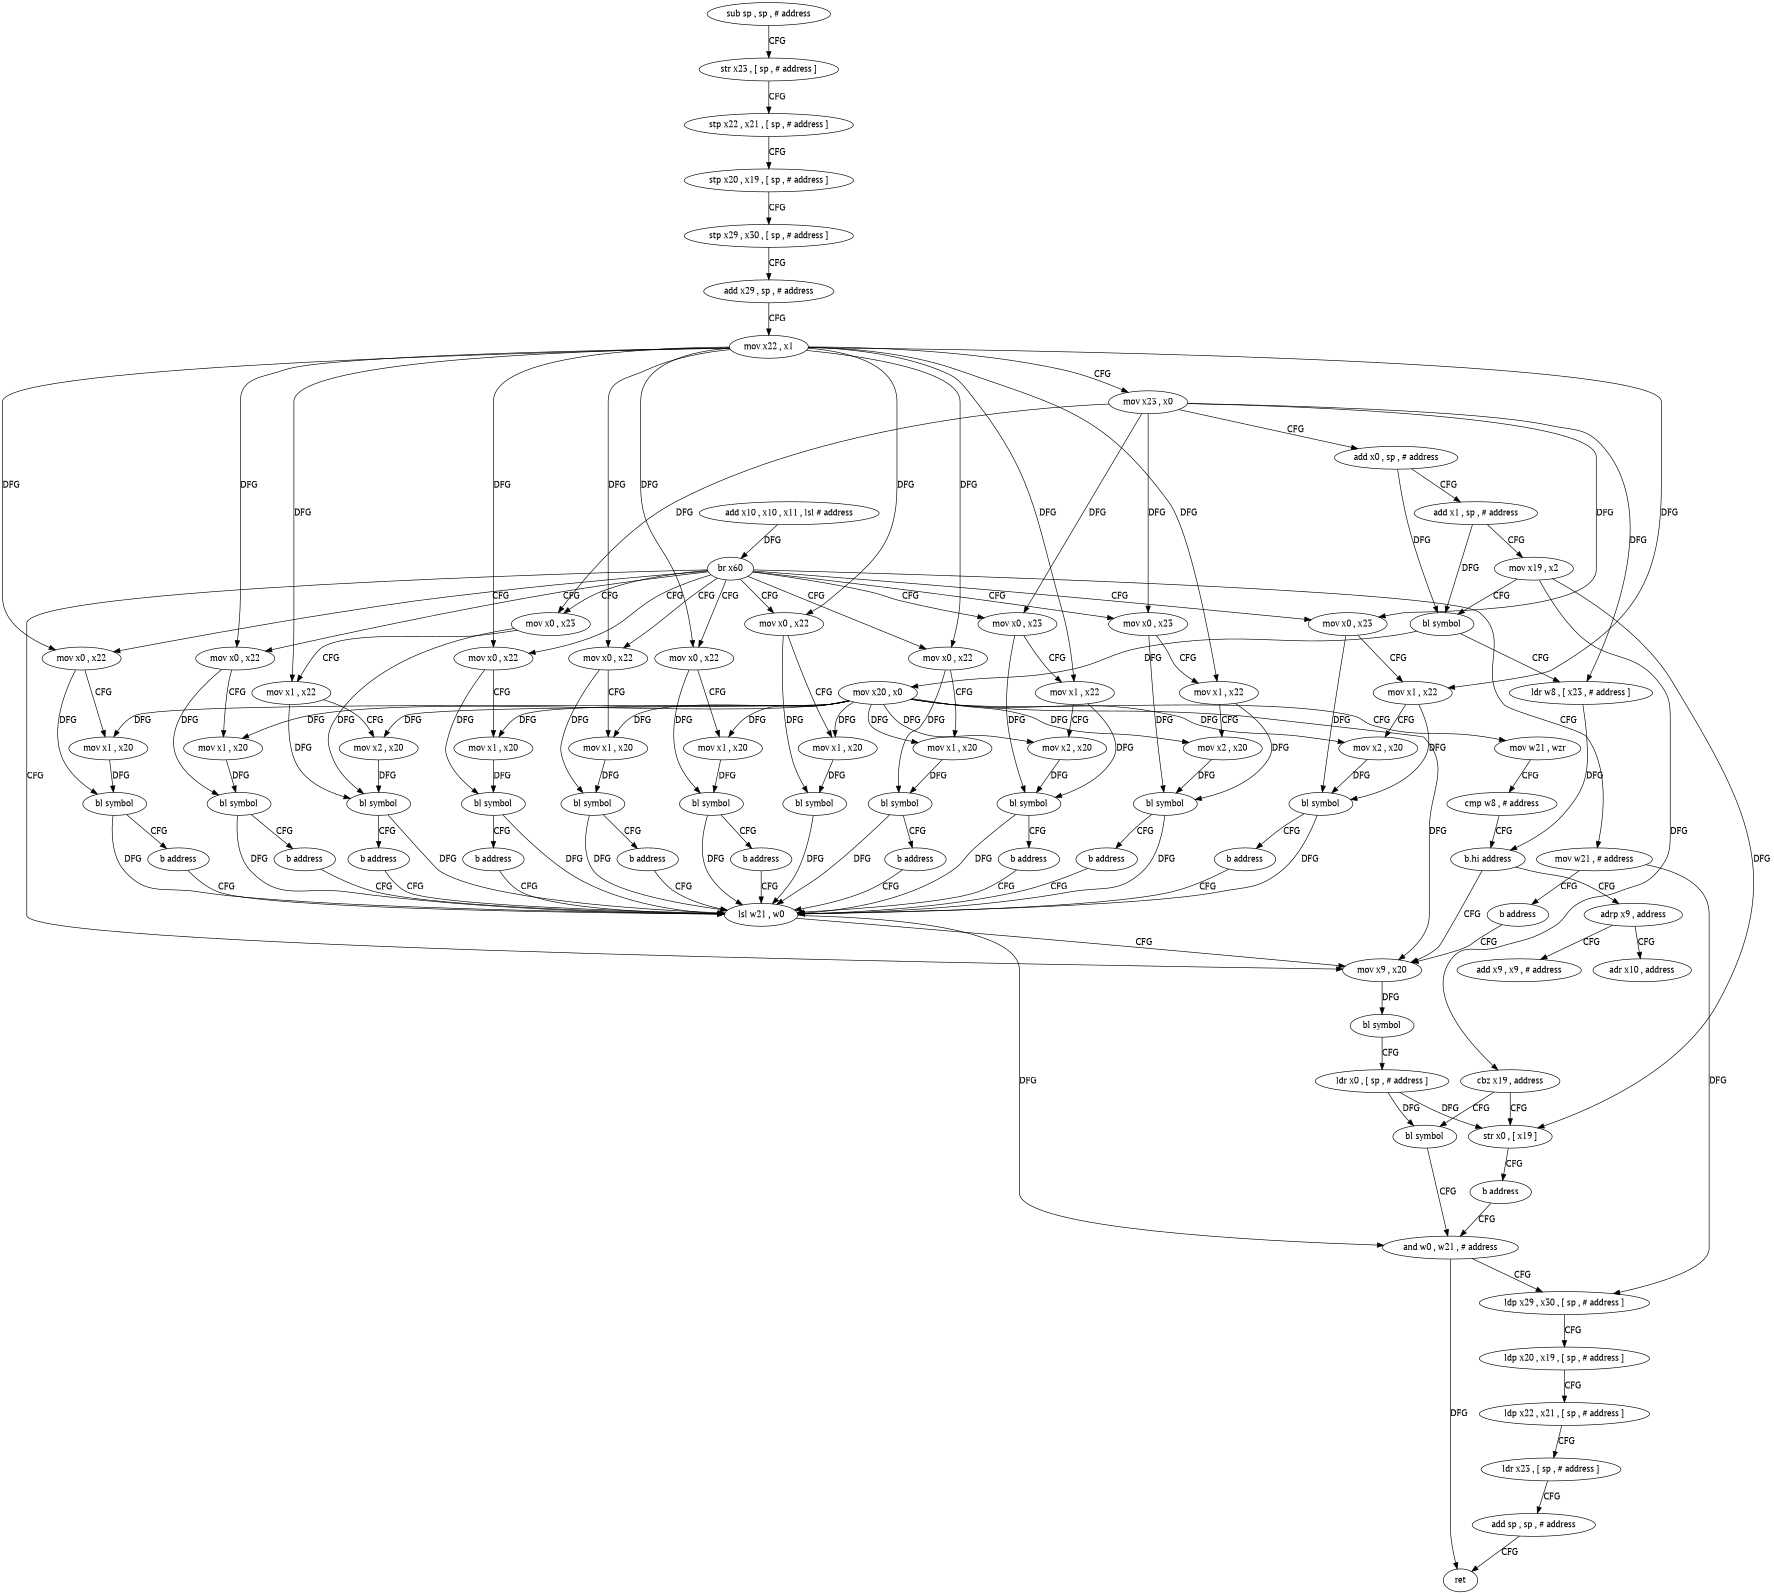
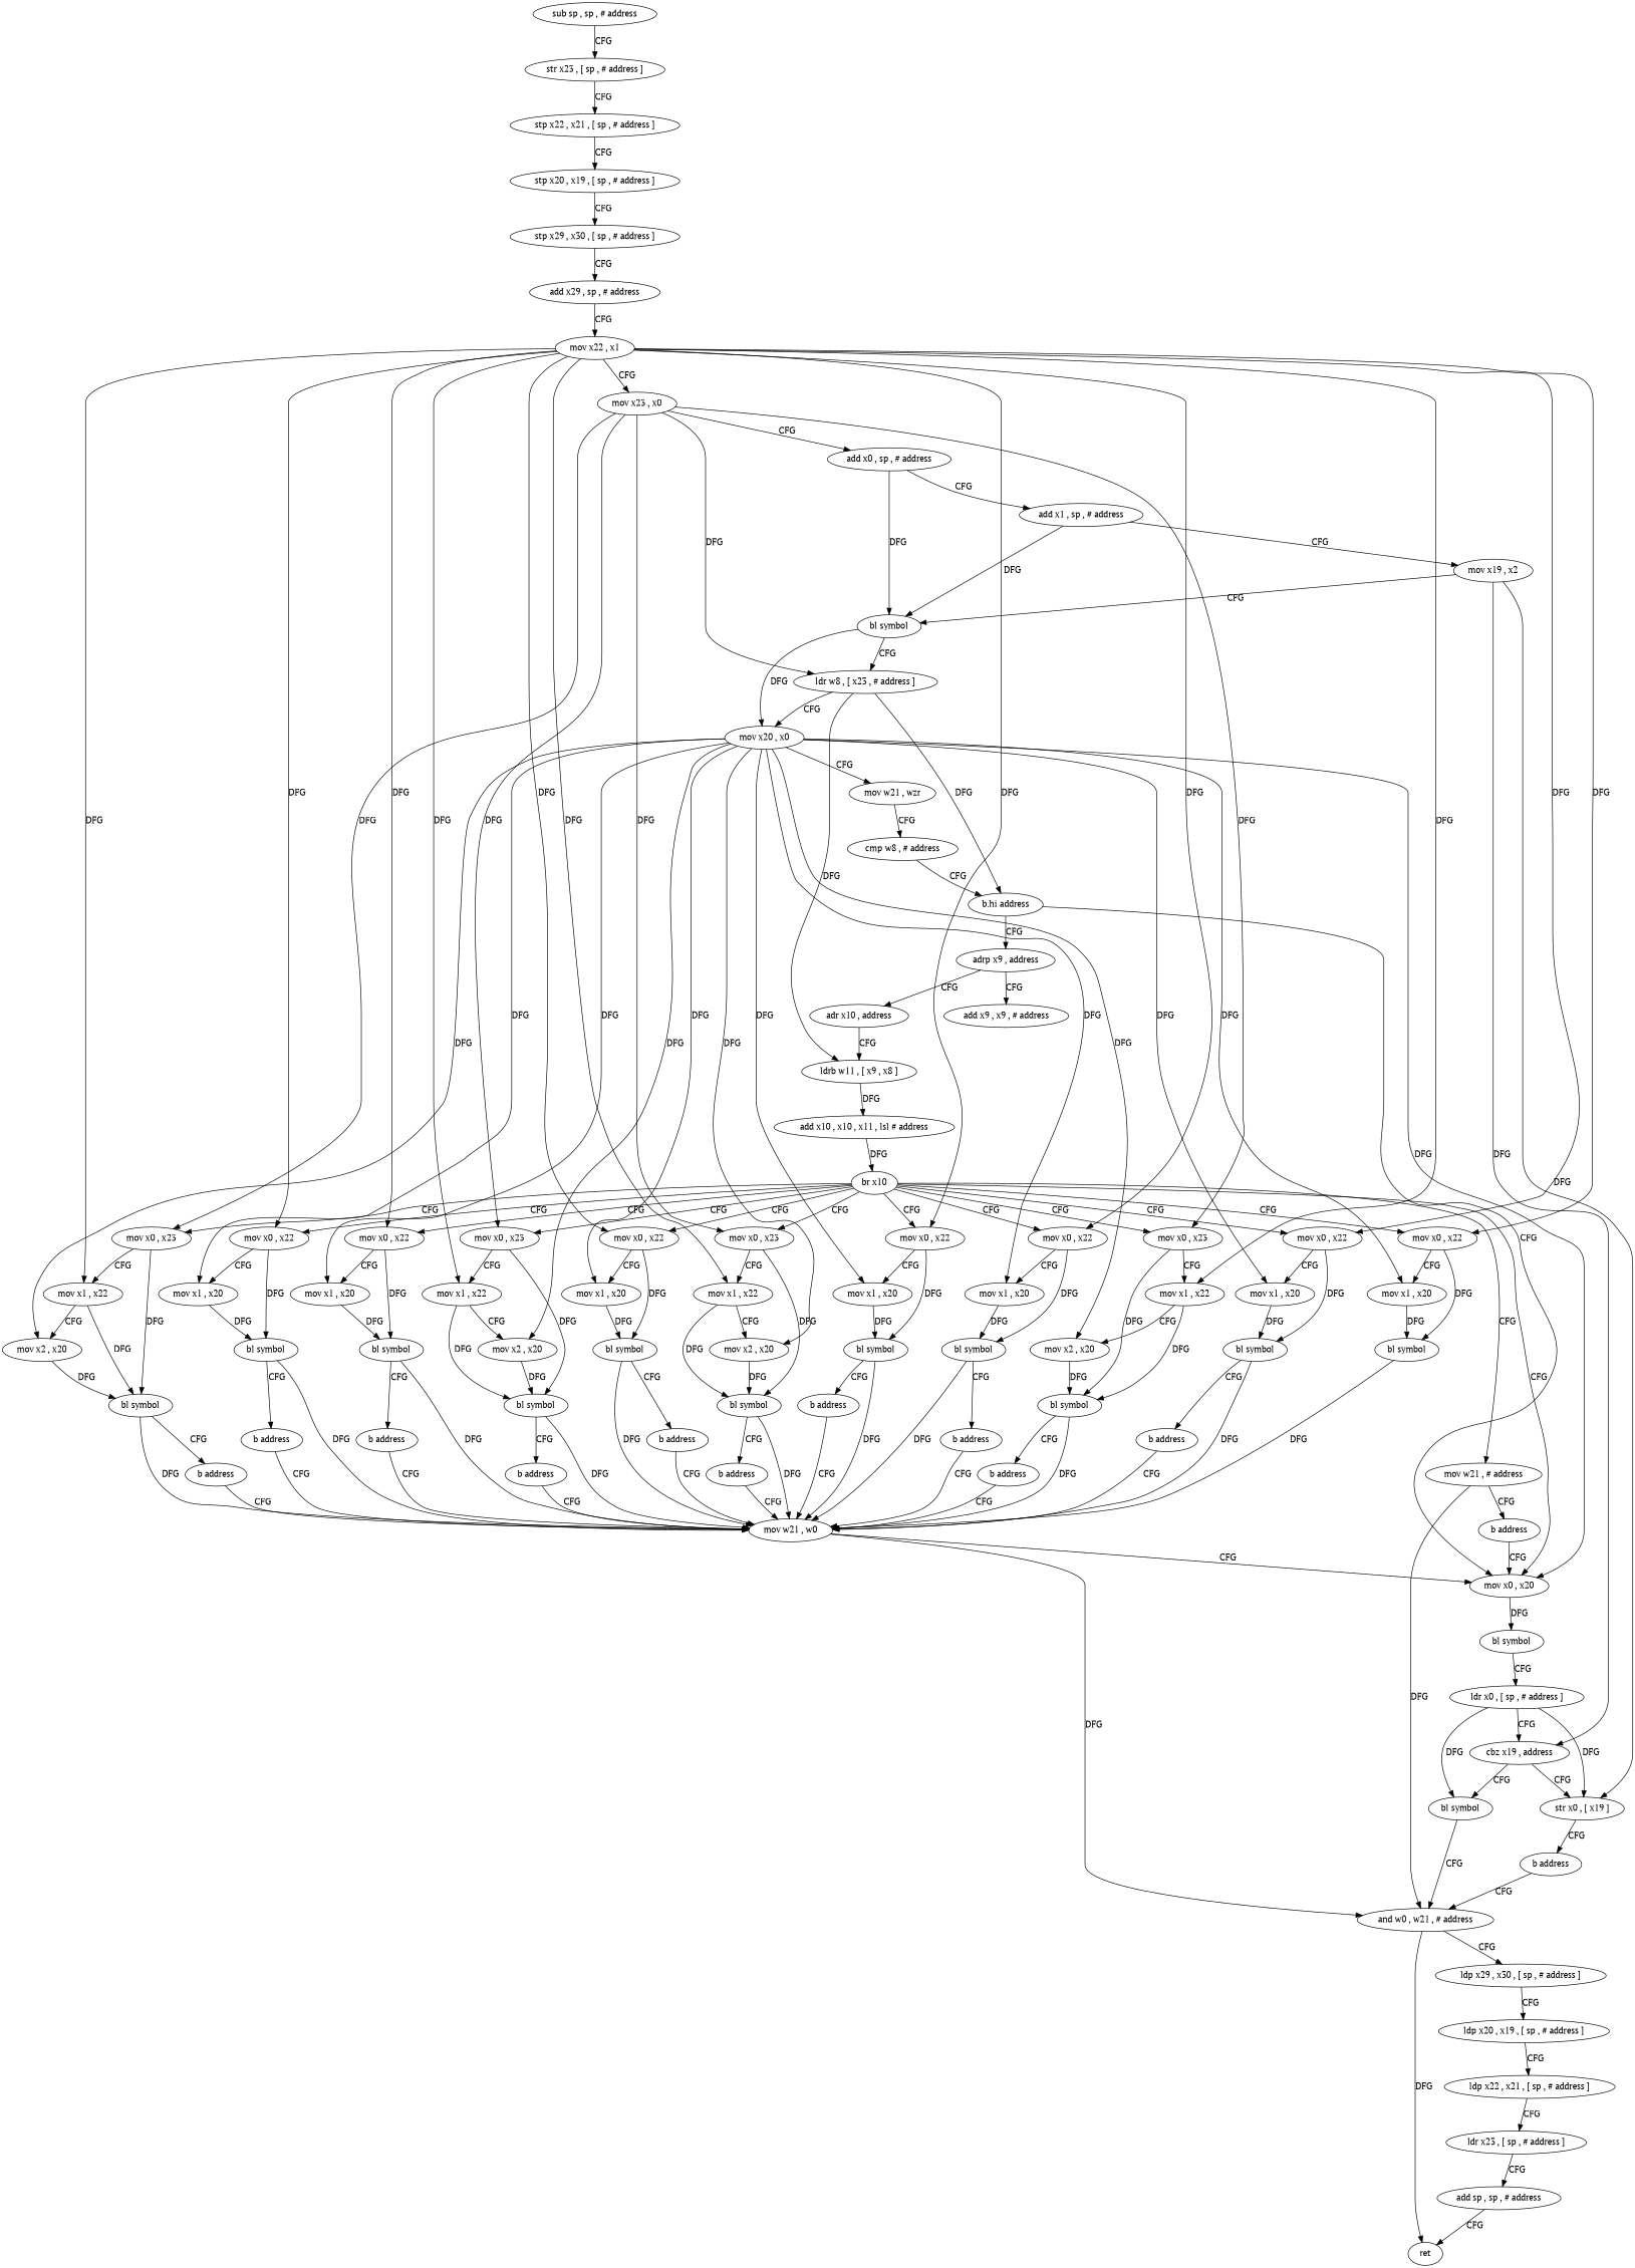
  digraph {
    fontname="PT Serif"
    node [fontname="PT Serif"]
    edge [fontname="PT Serif"]
    n1 [label="sub sp , sp , # address"]
    n2 [label="str x23 , [ sp , # address ]"]
    n3 [label="stp x22 , x21 , [ sp , # address ]"]
    n4 [label="stp x20 , x19 , [ sp , # address ]"]
    n5 [label="stp x29 , x30 , [ sp , # address ]"]
    n6 [label="add x29 , sp , # address"]
    n7 [label="mov x22 , x1"]
    n8 [label="mov x23 , x0"]
    n9 [label="mov x0 , x22"]
    n10 [label="mov x0 , x22"]
    n11 [label="mov x0 , x22"]
    n12 [label="mov x0 , x22"]
    n13 [label="mov x0 , x22"]
    n14 [label="mov x0 , x22"]
    n15 [label="mov x0 , x22"]
    n16 [label="mov x1 , x22"]
    n17 [label="mov x1 , x22"]
    n18 [label="mov x1 , x22"]
    n19 [label="mov x1 , x22"]
    n20 [label="add x0 , sp , # address"]
    n21 [label="ldr w8 , [ x23 , # address ]"]
    n22 [label="mov x0 , x23"]
    n23 [label="mov x0 , x23"]
    n24 [label="mov x0 , x23"]
    n25 [label="mov x0 , x23"]
    n26 [label="mov x1 , x20"]
    n27 [label="bl symbol"]
    n28 [label="mov x1 , x20"]
    n29 [label="bl symbol"]
    n30 [label="mov x1 , x20"]
    n31 [label="bl symbol"]
    n32 [label="mov x1 , x20"]
    n33 [label="bl symbol"]
    n34 [label="mov x1 , x20"]
    n35 [label="bl symbol"]
    n36 [label="mov x1 , x20"]
    n37 [label="bl symbol"]
    n38 [label="mov x1 , x20"]
    n39 [label="bl symbol"]
    n40 [label="mov x2 , x20"]
    n41 [label="bl symbol"]
    n42 [label="mov x2 , x20"]
    n43 [label="bl symbol"]
    n44 [label="mov x2 , x20"]
    n45 [label="bl symbol"]
    n46 [label="mov x2 , x20"]
    n47 [label="bl symbol"]
    n48 [label="add x1 , sp , # address"]
    n49 [label="bl symbol"]
    n50 [label="mov x20 , x0"]
    n51 [label="b.hi address"]
+   n52 [label="ldrb w11 , [ x9 , x8 ]"]
    n53 [label="mov x19 , x2"]
    n54 [label="cbz x19 , address"]
    n55 [label="str x0 , [ x19 ]"]
    n56 [label="bl symbol"]
    n57 [label="b address"]
    n58 [label="mov w21 , wzr"]
-   n59 [label="mov x9 , x20"]
+   n59 [label="mov x0 , x20"]
    n60 [label="adrp x9 , address"]
    n61 [label="add x10 , x10 , x11 , lsl # address"]
    n62 [label="cmp w8 , # address"]
    n63 [label="bl symbol"]
    n64 [label="and w0 , w21 , # address"]
    n65 [label="ldp x29 , x30 , [ sp , # address ]"]
    n66 [label=ret]
    n67 [label="add x9 , x9 , # address"]
    n68 [label="adr x10 , address"]
    n69 [label="ldr x0 , [ sp , # address ]"]
-   n70 [label="br x60"]
+   n70 [label="br x10"]
    n71 [label="mov w21 , # address"]
    n72 [label="b address"]
    n73 [label="b address"]
-   n74 [label="lsl w21 , w0"]
+   n74 [label="mov w21 , w0"]
    n75 [label="b address"]
    n76 [label="b address"]
    n77 [label="b address"]
    n78 [label="b address"]
    n79 [label="b address"]
    n80 [label="b address"]
    n81 [label="b address"]
    n82 [label="b address"]
    n83 [label="b address"]
    n84 [label="ldp x20 , x19 , [ sp , # address ]"]
    n85 [label="ldp x22 , x21 , [ sp , # address ]"]
    n86 [label="ldr x23 , [ sp , # address ]"]
    n87 [label="add sp , sp , # address"]
    n1 -> n2 [label=CFG]
    n2 -> n3 [label=CFG]
    n3 -> n4 [label=CFG]
    n4 -> n5 [label=CFG]
    n5 -> n6 [label=CFG]
    n6 -> n7 [label=CFG]
    n7 -> n8 [label=CFG]
    n7 -> n9 [label=DFG]
    n7 -> n10 [label=DFG]
    n7 -> n11 [label=DFG]
    n7 -> n12 [label=DFG]
    n7 -> n13 [label=DFG]
    n7 -> n14 [label=DFG]
    n7 -> n15 [label=DFG]
    n7 -> n16 [label=DFG]
    n7 -> n17 [label=DFG]
    n7 -> n18 [label=DFG]
    n7 -> n19 [label=DFG]
    n8 -> n20 [label=CFG]
    n8 -> n21 [label=DFG]
    n8 -> n22 [label=DFG]
    n8 -> n23 [label=DFG]
    n8 -> n24 [label=DFG]
    n8 -> n25 [label=DFG]
    n9 -> n26 [label=CFG]
    n9 -> n27 [label=DFG]
    n10 -> n28 [label=CFG]
    n10 -> n29 [label=DFG]
    n11 -> n30 [label=CFG]
    n11 -> n31 [label=DFG]
    n12 -> n32 [label=CFG]
    n12 -> n33 [label=DFG]
    n13 -> n34 [label=CFG]
    n13 -> n35 [label=DFG]
    n14 -> n36 [label=CFG]
    n14 -> n37 [label=DFG]
    n15 -> n38 [label=CFG]
    n15 -> n39 [label=DFG]
    n16 -> n40 [label=CFG]
    n16 -> n41 [label=DFG]
    n17 -> n42 [label=CFG]
    n17 -> n43 [label=DFG]
    n18 -> n44 [label=CFG]
    n18 -> n45 [label=DFG]
    n19 -> n46 [label=CFG]
    n19 -> n47 [label=DFG]
    n20 -> n48 [label=CFG]
    n20 -> n49 [label=DFG]
+   n21 -> n50 [label=CFG]
    n21 -> n51 [label=DFG]
+   n21 -> n52 [label=DFG]
    n22 -> n16 [label=CFG]
    n22 -> n41 [label=DFG]
    n23 -> n17 [label=CFG]
    n23 -> n43 [label=DFG]
    n24 -> n18 [label=CFG]
    n24 -> n45 [label=DFG]
    n25 -> n19 [label=CFG]
    n25 -> n47 [label=DFG]
    n26 -> n27 [label=DFG]
    n27 -> n73 [label=CFG]
    n27 -> n74 [label=DFG]
    n28 -> n29 [label=DFG]
    n29 -> n74 [label=DFG]
    n29 -> n75 [label=CFG]
    n30 -> n31 [label=DFG]
    n31 -> n74 [label=DFG]
    n31 -> n77 [label=CFG]
    n32 -> n33 [label=DFG]
    n33 -> n74 [label=DFG]
    n33 -> n79 [label=CFG]
    n34 -> n35 [label=DFG]
    n35 -> n74 [label=DFG]
    n35 -> n81 [label=CFG]
    n36 -> n37 [label=DFG]
    n37 -> n74 [label=DFG]
    n37 -> n83 [label=CFG]
    n38 -> n39 [label=DFG]
    n39 -> n74 [label=DFG]
    n40 -> n41 [label=DFG]
    n41 -> n74 [label=DFG]
    n41 -> n76 [label=CFG]
    n42 -> n43 [label=DFG]
    n43 -> n74 [label=DFG]
    n43 -> n78 [label=CFG]
    n44 -> n45 [label=DFG]
    n45 -> n74 [label=DFG]
    n45 -> n80 [label=CFG]
    n46 -> n47 [label=DFG]
    n47 -> n74 [label=DFG]
    n47 -> n82 [label=CFG]
    n48 -> n49 [label=DFG]
    n48 -> n53 [label=CFG]
    n49 -> n21 [label=CFG]
    n49 -> n50 [label=DFG]
    n50 -> n26 [label=DFG]
    n50 -> n28 [label=DFG]
    n50 -> n30 [label=DFG]
    n50 -> n32 [label=DFG]
    n50 -> n34 [label=DFG]
    n50 -> n36 [label=DFG]
    n50 -> n38 [label=DFG]
    n50 -> n40 [label=DFG]
    n50 -> n42 [label=DFG]
    n50 -> n44 [label=DFG]
    n50 -> n46 [label=DFG]
    n50 -> n58 [label=CFG]
    n50 -> n59 [label=DFG]
    n51 -> n59 [label=CFG]
    n51 -> n60 [label=CFG]
+   n52 -> n61 [label=DFG]
    n53 -> n49 [label=CFG]
    n53 -> n54 [label=DFG]
    n53 -> n55 [label=DFG]
    n54 -> n55 [label=CFG]
    n54 -> n56 [label=CFG]
    n55 -> n57 [label=CFG]
    n56 -> n64 [label=CFG]
    n57 -> n64 [label=CFG]
    n58 -> n62 [label=CFG]
    n59 -> n63 [label=DFG]
    n60 -> n67 [label=CFG]
    n60 -> n68 [label=CFG]
    n61 -> n70 [label=DFG]
    n62 -> n51 [label=CFG]
    n63 -> n69 [label=CFG]
    n64 -> n65 [label=CFG]
    n64 -> n66 [label=DFG]
    n65 -> n84 [label=CFG]
+   n68 -> n52 [label=CFG]
+   n69 -> n54 [label=CFG]
    n69 -> n55 [label=DFG]
    n69 -> n56 [label=DFG]
    n70 -> n9 [label=CFG]
    n70 -> n10 [label=CFG]
    n70 -> n11 [label=CFG]
    n70 -> n12 [label=CFG]
    n70 -> n13 [label=CFG]
    n70 -> n14 [label=CFG]
    n70 -> n15 [label=CFG]
    n70 -> n22 [label=CFG]
    n70 -> n23 [label=CFG]
    n70 -> n24 [label=CFG]
    n70 -> n25 [label=CFG]
    n70 -> n59 [label=CFG]
    n70 -> n71 [label=CFG]
-   n71 -> n65 [label=DFG]
+   n71 -> n64 [label=DFG]
    n71 -> n72 [label=CFG]
    n72 -> n59 [label=CFG]
    n73 -> n74 [label=CFG]
    n74 -> n59 [label=CFG]
    n74 -> n64 [label=DFG]
    n75 -> n74 [label=CFG]
    n76 -> n74 [label=CFG]
    n77 -> n74 [label=CFG]
    n78 -> n74 [label=CFG]
    n79 -> n74 [label=CFG]
    n80 -> n74 [label=CFG]
    n81 -> n74 [label=CFG]
    n82 -> n74 [label=CFG]
    n83 -> n74 [label=CFG]
    n84 -> n85 [label=CFG]
    n85 -> n86 [label=CFG]
    n86 -> n87 [label=CFG]
    n87 -> n66 [label=CFG]
  }
